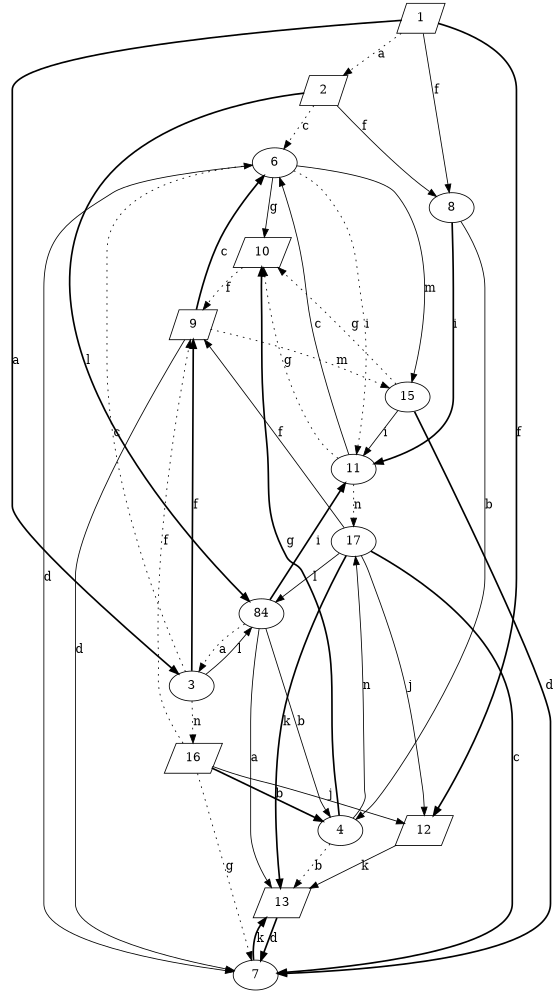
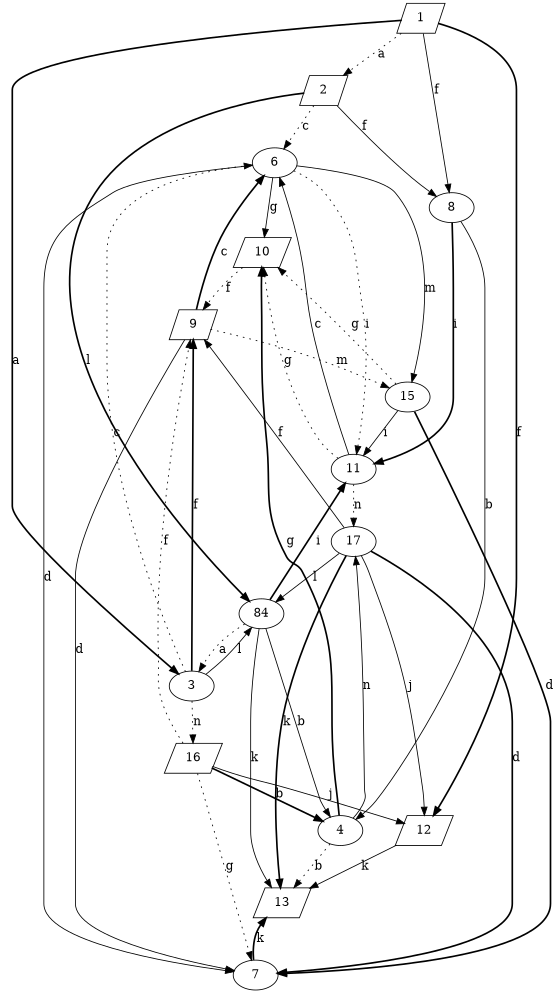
  strict digraph {
    node [shape=ellipse]
    edge [style=solid]
    2 [shape=parallelogram]
    6
    8
    n4 [label=84]
    10 [shape=parallelogram]
    7
    11
    15
    4
    3
    13 [shape=parallelogram]
    9 [shape=parallelogram]
    16 [shape=parallelogram]
    12 [shape=parallelogram]
    17
    1 [shape=parallelogram]
    2 -> 6 [label=c style=dotted]
    2 -> 8 [label=f]
    2 -> n4 [label=l style=bold]
    6 -> 10 [label=g]
    6 -> 7 [label=d]
    6 -> 11 [label=i style=dotted]
    6 -> 15 [label=m]
    8 -> 11 [label=i style=bold]
    8 -> 4 [label=b]
    n4 -> 11 [label=i style=bold]
    n4 -> 4 [label=b]
    n4 -> 3 [label=a style=dotted]
-   n4 -> 13 [label=a]
+   n4 -> 13 [label=k]
    10 -> 9 [label=f style=dotted]
    7 -> 13 [label=k style=bold]
    11 -> 6 [label=c]
    11 -> 10 [label=g style=dotted]
    11 -> 17 [label=n style=dotted]
    15 -> 10 [label=g style=dotted]
    15 -> 7 [label=d style=bold]
    15 -> 11 [label=i]
    4 -> 10 [label=g style=bold]
    4 -> 13 [label=b style=dotted]
    4 -> 17 [label=n]
    3 -> 6 [label=c style=dotted]
    3 -> n4 [label=l]
    3 -> 9 [label=f style=bold]
    3 -> 16 [label=n style=dotted]
-   13 -> 7 [label=d style=bold]
    9 -> 6 [label=c style=bold]
    9 -> 7 [label=d]
    9 -> 15 [label=m style=dotted]
    16 -> 7 [label=g style=dotted]
    16 -> 4 [label=b style=bold]
    16 -> 9 [label=f style=dotted]
    16 -> 12 [label=j]
    12 -> 13 [label=k]
    17 -> n4 [label=l]
-   17 -> 7 [label=c style=bold]
+   17 -> 7 [label=d style=bold]
    17 -> 13 [label=k style=bold]
    17 -> 9 [label=f]
    17 -> 12 [label=j]
    1 -> 2 [label=a style=dotted]
    1 -> 8 [label=f]
    1 -> 3 [label=a style=bold]
    1 -> 12 [label=f style=bold]
  }
